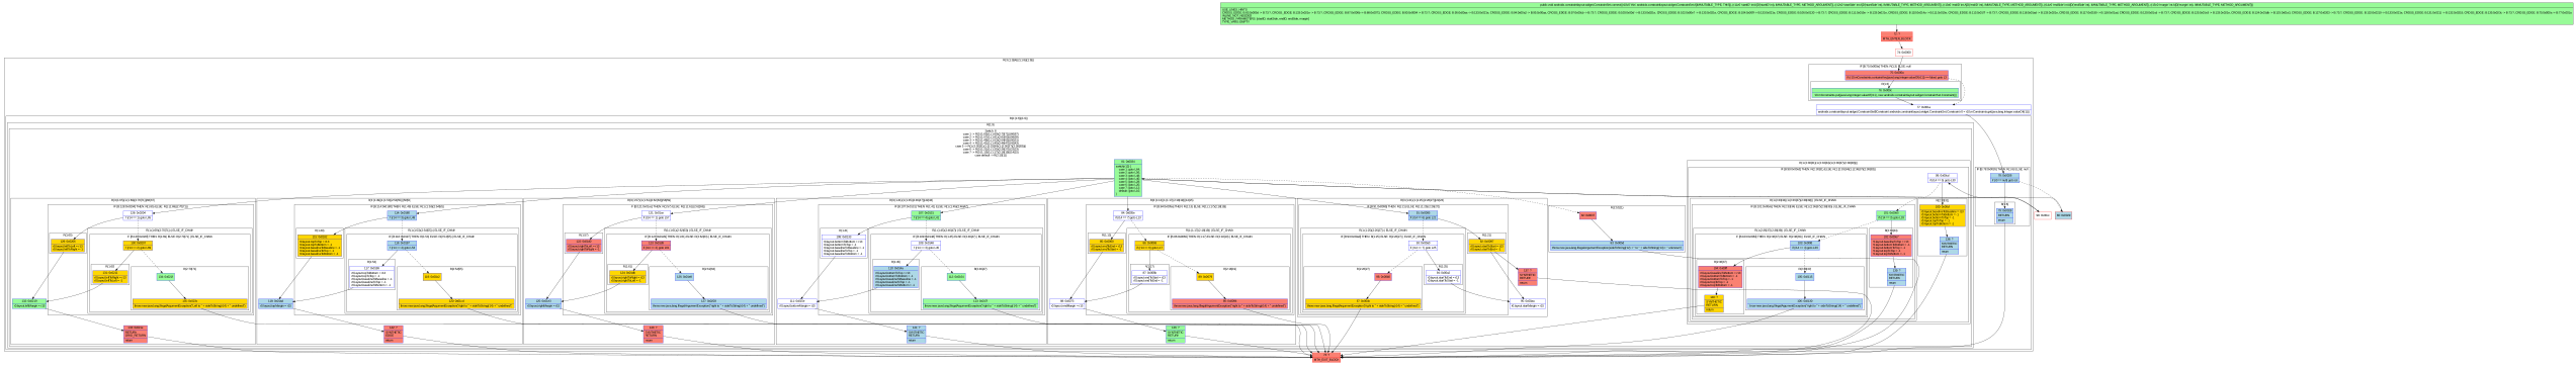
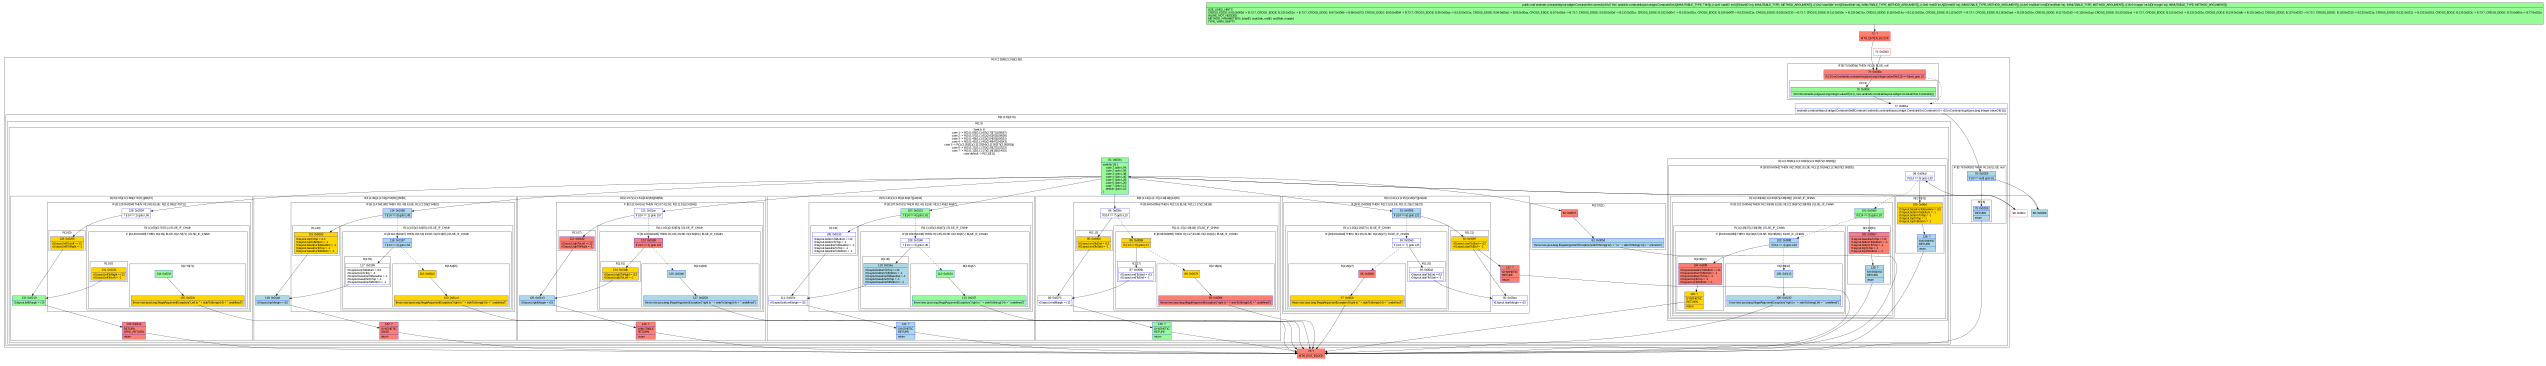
  digraph {
    fontname="Liberation Sans"
    node [color=blue fillcolor=lightblue fontname="Liberation Sans" shape=record style=filled]
    edge [fontname="Liberation Sans"]
    n1 [fillcolor=palegreen label="{76\:\ 0x000c|r10.mConstraints.put(java.lang.Integer.valueOf(r11), new androidx.constraintlayout.widget.ConstraintSet.Constraint())\l}"]
    n2 [fillcolor=salmon label="{75\:\ 0x000a|if (r10.mConstraints.containsKey(java.lang.Integer.valueOf(r11)) == false) goto L3\l}"]
    n3 [label="{79\:\ 0x0028|RETURN\l|return\l}"]
    n4 [label="{78\:\ 0x0026|if (r0 == null) goto L6\l}"]
    n5 [fillcolor=gold label="{129\:\ 0x0206|r0.layout.leftToLeft = r13\lr0.layout.leftToRight = \-1\l}"]
    n6 [fillcolor=gold label="{131\:\ 0x0211|r0.layout.leftToRight = r13\lr0.layout.leftToLeft = \-1\l}"]
    n7 [fillcolor=palegreen label="{134\:\ 0x021f}"]
    n8 [fillcolor=gold label="{135\:\ 0x023c|throw new java.lang.IllegalArgumentException(\"Left to \" + sideToString(r14) + \" undefined\")\l}"]
-   n9 [fillcolor=gold label="{130\:\ 0x020f|if (r14 == 2) goto L69\l}"]
    n10 [fillcolor=white label="{128\:\ 0x0204|if (r14 == 1) goto L65\l}"]
    n11 [fillcolor=palegreen label="{132\:\ 0x0219|r0.layout.leftMargin = r15\l}"]
    n12 [fillcolor=salmon label="{133\:\ 0x021e|RETURN\lORIG_RETURN\l|return\l}"]
    n13 [fillcolor=salmon label="{122\:\ 0x01d0|r0.layout.rightToLeft = r13\lr0.layout.rightToRight = \-1\l}"]
    n14 [fillcolor=gold label="{124\:\ 0x01db|r0.layout.rightToRight = r13\lr0.layout.rightToLeft = \-1\l}"]
    n15 [label="{126\:\ 0x01e8}"]
    n16 [label="{127\:\ 0x0203|throw new java.lang.IllegalArgumentException(\"right to \" + sideToString(r14) + \" undefined\")\l}"]
    n17 [fillcolor=salmon label="{123\:\ 0x01d9|if (r14 == 2) goto L61\l}"]
    n18 [fillcolor=white label="{121\:\ 0x01ce|if (r14 == 1) goto L57\l}"]
    n19 [label="{125\:\ 0x01e3|r0.layout.rightMargin = r15\l}"]
-   n20 [fillcolor=salmon label="{143\:\ ?|SYNTHETIC\lRETURN\l|return\l}"]
+   n20 [fillcolor=salmon label="{143\:\ ?|IMMUTABLE\lRETURN\l|return\l}"]
    n21 [fillcolor=gold label="{115\:\ 0x0182|r0.layout.topToTop = r13\lr0.layout.topToBottom = \-1\lr0.layout.baselineToBaseline = \-1\lr0.layout.baselineToTop = \-1\lr0.layout.baselineToBottom = \-1\l}"]
    n22 [fillcolor=white label="{117\:\ 0x0199|r0.layout.topToBottom = r13\lr0.layout.topToTop = \-1\lr0.layout.baselineToBaseline = \-1\lr0.layout.baselineToTop = \-1\lr0.layout.baselineToBottom = \-1\l}"]
    n23 [fillcolor=gold label="{119\:\ 0x01b2}"]
    n24 [fillcolor=gold label="{120\:\ 0x01cd|throw new java.lang.IllegalArgumentException(\"right to \" + sideToString(r14) + \" undefined\")\l}"]
    n25 [label="{116\:\ 0x0197|if (r14 == 4) goto L53\l}"]
    n26 [label="{114\:\ 0x0180|if (r14 == 3) goto L49\l}"]
    n27 [label="{118\:\ 0x01ad|r0.layout.topMargin = r15\l}"]
    n28 [fillcolor=salmon label="{142\:\ ?|SYNTHETIC\lEDGE\l|return\l}"]
    n29 [fillcolor=white label="{108\:\ 0x0133|r0.layout.bottomToBottom = r13\lr0.layout.bottomToTop = \-1\lr0.layout.baselineToBaseline = \-1\lr0.layout.baselineToTop = \-1\lr0.layout.baselineToBottom = \-1\l}"]
    n30 [label="{110\:\ 0x014a|r0.layout.bottomToTop = r13\lr0.layout.bottomToBottom = \-1\lr0.layout.baselineToBaseline = \-1\lr0.layout.baselineToTop = \-1\lr0.layout.baselineToBottom = \-1\l}"]
    n31 [fillcolor=palegreen label="{112\:\ 0x0164}"]
    n32 [fillcolor=palegreen label="{113\:\ 0x017f|throw new java.lang.IllegalArgumentException(\"right to \" + sideToString(r14) + \" undefined\")\l}"]
    n33 [fillcolor=white label="{109\:\ 0x0148|if (r14 == 3) goto L45\l}"]
    n34 [fillcolor=palegreen label="{107\:\ 0x0131|if (r14 == 4) goto L41\l}"]
    n35 [fillcolor=white label="{111\:\ 0x015e|r0.layout.bottomMargin = r15\l}"]
    n36 [label="{141\:\ ?|SYNTHETIC\lRETURN\l|return\l}"]
    n37 [fillcolor=salmon label="{102\:\ 0x00e7|r0.layout.baselineToTop = r13\lr0.layout.bottomToBottom = \-1\lr0.layout.bottomToTop = \-1\lr0.layout.topToTop = \-1\lr0.layout.topToBottom = \-1\l}"]
    n38 [label="{139\:\ ?|SYNTHETIC\lRETURN\l|return\l}"]
    n39 [fillcolor=salmon label="{104\:\ 0x00ff|r0.layout.baselineToBottom = r13\lr0.layout.bottomToBottom = \-1\lr0.layout.bottomToTop = \-1\lr0.layout.topToTop = \-1\lr0.layout.topToBottom = \-1\l}"]
    n40 [fillcolor=gold label="{140\:\ ?|SYNTHETIC\lRETURN\l|return\l}"]
    n41 [label="{105\:\ 0x0115}"]
    n42 [label="{106\:\ 0x0130|throw new java.lang.IllegalArgumentException(\"right to \" + sideToString(r14) + \" undefined\")\l}"]
    n43 [label="{103\:\ 0x00fd|if (r14 == 4) goto L36\l}"]
    n44 [fillcolor=palegreen label="{101\:\ 0x00e5|if (r14 == 3) goto L33\l}"]
    n45 [fillcolor=gold label="{100\:\ 0x00cf|r0.layout.baselineToBaseline = r13\lr0.layout.bottomToBottom = \-1\lr0.layout.bottomToTop = \-1\lr0.layout.topToTop = \-1\lr0.layout.topToBottom = \-1\l}"]
    n46 [label="{138\:\ ?|SYNTHETIC\lRETURN\l|return\l}"]
    n47 [fillcolor=white label="{99\:\ 0x00cd|if (r14 == 5) goto L30\l}"]
    n48 [fillcolor=gold label="{92\:\ 0x0097|r0.layout.startToStart = r13\lr0.layout.startToEnd = \-1\l}"]
    n49 [fillcolor=white label="{94\:\ 0x00a2|r0.layout.startToEnd = r13\lr0.layout.startToStart = \-1\l}"]
    n50 [fillcolor=salmon label="{96\:\ 0x00b0}"]
    n51 [fillcolor=gold label="{97\:\ 0x00cb|throw new java.lang.IllegalArgumentException(\"right to \" + sideToString(r14) + \" undefined\")\l}"]
    n52 [fillcolor=white label="{93\:\ 0x00a0|if (r14 == 7) goto L25\l}"]
    n53 [label="{91\:\ 0x0095|if (r14 == 6) goto L21\l}"]
    n54 [fillcolor=white label="{95\:\ 0x00aa|r0.layout.startMargin = r15\l}"]
    n55 [fillcolor=salmon label="{137\:\ ?|SYNTHETIC\lRETURN\l|return\l}"]
    n56 [fillcolor=gold label="{85\:\ 0x0060|r0.layout.endToEnd = r13\lr0.layout.endToStart = \-1\l}"]
    n57 [fillcolor=white label="{87\:\ 0x006b|r0.layout.endToStart = r13\lr0.layout.endToEnd = \-1\l}"]
    n58 [fillcolor=gold label="{89\:\ 0x0079}"]
    n59 [fillcolor=salmon label="{90\:\ 0x0094|throw new java.lang.IllegalArgumentException(\"right to \" + sideToString(r14) + \" undefined\")\l}"]
    n60 [fillcolor=gold label="{86\:\ 0x0069|if (r14 == 6) goto L17\l}"]
    n61 [fillcolor=white label="{84\:\ 0x005e|if (r14 == 7) goto L13\l}"]
    n62 [fillcolor=white label="{88\:\ 0x0073|r0.layout.endMargin = r15\l}"]
    n63 [fillcolor=palegreen label="{136\:\ ?|SYNTHETIC\lRETURN\l|return\l}"]
    n64 [fillcolor=salmon label="{82\:\ 0x0037}"]
    n65 [label="{83\:\ 0x005d|throw new java.lang.IllegalArgumentException(sideToString(r12) + \" to \" + sideToString(r14) + \" unknown\")\l}"]
    n66 [fillcolor=palegreen label="{81\:\ 0x0034|switch(r12) \{\l    case 1: goto L64;\l    case 2: goto L56;\l    case 3: goto L48;\l    case 4: goto L40;\l    case 5: goto L28;\l    case 6: goto L20;\l    case 7: goto L12;\l    default: goto L10;\l\}\l}"]
    n67 [fillcolor=white label="{77\:\ 0x001a|androidx.constraintlayout.widget.ConstraintSet$Constraint androidx.constraintlayout.widget.ConstraintSet.Constraint r0 = r10.mConstraints.get(java.lang.Integer.valueOf(r11))\l}"]
    n68 [color=red fillcolor=salmon label="{73\:\ ?|MTH_EXIT_BLOCK\l}"]
    n69 [color=red label="{80\:\ 0x0029}"]
    n70 [color=red fillcolor=white label="{98\:\ 0x00cc}"]
    n71 [color=red fillcolor=salmon label="{72\:\ ?|MTH_ENTER_BLOCK\l}"]
    n72 [color=red fillcolor=white label="{74\:\ 0x0000}"]
    n73 [fillcolor=palegreen label="{public void androidx.constraintlayout.widget.ConstraintSet.connect((r10v0 'this' androidx.constraintlayout.widget.ConstraintSet A[IMMUTABLE_TYPE, THIS]), (r11v0 'startID' int A[D('startID' int), IMMUTABLE_TYPE, METHOD_ARGUMENT]), (r12v0 'startSide' int A[D('startSide' int), IMMUTABLE_TYPE, METHOD_ARGUMENT]), (r13v0 'endID' int A[D('endID' int), IMMUTABLE_TYPE, METHOD_ARGUMENT]), (r14v0 'endSide' int A[D('endSide' int), IMMUTABLE_TYPE, METHOD_ARGUMENT]), (r15v0 'margin' int A[D('margin' int), IMMUTABLE_TYPE, METHOD_ARGUMENT]))  | USE_LINES_HINTS\lCROSS_EDGE: B:83:0x005d \-\> B:73:?, CROSS_EDGE: B:133:0x021e \-\> B:73:?, CROSS_EDGE: B:87:0x006b \-\> B:88:0x0073, CROSS_EDGE: B:90:0x0094 \-\> B:73:?, CROSS_EDGE: B:95:0x00aa \-\> B:133:0x021e, CROSS_EDGE: B:94:0x00a2 \-\> B:95:0x00aa, CROSS_EDGE: B:97:0x00cb \-\> B:73:?, CROSS_EDGE: B:100:0x00cf \-\> B:133:0x021e, CROSS_EDGE: B:102:0x00e7 \-\> B:133:0x021e, CROSS_EDGE: B:104:0x00ff \-\> B:133:0x021e, CROSS_EDGE: B:106:0x0130 \-\> B:73:?, CROSS_EDGE: B:111:0x015e \-\> B:133:0x021e, CROSS_EDGE: B:110:0x014a \-\> B:111:0x015e, CROSS_EDGE: B:113:0x017f \-\> B:73:?, CROSS_EDGE: B:118:0x01ad \-\> B:133:0x021e, CROSS_EDGE: B:117:0x0199 \-\> B:118:0x01ad, CROSS_EDGE: B:120:0x01cd \-\> B:73:?, CROSS_EDGE: B:125:0x01e3 \-\> B:133:0x021e, CROSS_EDGE: B:124:0x01db \-\> B:125:0x01e3, CROSS_EDGE: B:127:0x0203 \-\> B:73:?, CROSS_EDGE: B:132:0x0219 \-\> B:133:0x021e, CROSS_EDGE: B:131:0x0211 \-\> B:132:0x0219, CROSS_EDGE: B:135:0x023c \-\> B:73:?, CROSS_EDGE: B:75:0x000a \-\> B:77:0x001a\lINLINE_NOT_NEEDED\lMETHOD_PARAMETERS: [startID, startSide, endID, endSide, margin]\lTYPE_VARS: EMPTY\l}" color=""]
    subgraph cluster_1 {
      label="R(3:(1:3)|4|(2:(1:6)|(1:9)))"
      n67
      subgraph cluster_2 {
        label="IF [B:75:0x000a] THEN: R(1:3) ELSE: null"
        n2
        subgraph cluster_3 {
          label="R(1:3)"
          n1
        }
      }
      subgraph cluster_4 {
        label="R(2:(1:6)|(1:9))"
        subgraph cluster_5 {
          label="IF [B:78:0x0026] THEN: R(1:6) ELSE: null"
          n4
          subgraph cluster_6 {
            label="R(1:6)"
            n3
          }
        }
        subgraph cluster_7 {
          label="R(1:9)"
          subgraph cluster_8 {
            label="Switch: 8\n case 1 -> R(3:(1:65)(1:(1:69)(2:70|71))|66|67)\n case 2 -> R(3:(1:57)(1:(1:61)(2:62|63))|58|59)\n case 3 -> R(3:(1:49)(1:(1:53)(2:54|55))|50|51)\n case 4 -> R(3:(1:41)(1:(1:45)(2:46|47))|42|43)\n case 5 -> R(1:(2:30|31)(1:(2:33|34)(1:(2:36|37)(2:38|39))))\n case 6 -> R(3:(1:21)(1:(1:25)(2:26|27))|22|23)\n case 7 -> R(3:(1:13)(1:(1:17)(2:18|19))|14|15)\n case default -> R(2:10|11)"
            n66
            subgraph cluster_9 {
              label="R(3:(1:65)(1:(1:69)(2:70|71))|66|67)"
              n11
              n12
              subgraph cluster_10 {
                label="IF [B:128:0x0204] THEN: R(1:65) ELSE: R(1:(1:69)(2:70|71))"
                n10
                subgraph cluster_11 {
                  label="R(1:65)"
                  n5
                }
                subgraph cluster_12 {
                  label="R(1:(1:69)(2:70|71)) | ELSE_IF_CHAIN\l"
                  subgraph cluster_13 {
                    label="IF [B:130:0x020f] THEN: R(1:69) ELSE: R(2:70|71) | ELSE_IF_CHAIN\l"
-                   n9
                    subgraph cluster_14 {
                      label="R(1:69)"
                      n6
                    }
                    subgraph cluster_15 {
                      label="R(2:70|71)"
                      n7
                      n8
                    }
                  }
                }
              }
            }
            subgraph cluster_16 {
              label="R(3:(1:57)(1:(1:61)(2:62|63))|58|59)"
              n19
              n20
              subgraph cluster_17 {
                label="IF [B:121:0x01ce] THEN: R(1:57) ELSE: R(1:(1:61)(2:62|63))"
                n18
                subgraph cluster_18 {
                  label="R(1:57)"
                  n13
                }
                subgraph cluster_19 {
                  label="R(1:(1:61)(2:62|63)) | ELSE_IF_CHAIN\l"
                  subgraph cluster_20 {
                    label="IF [B:123:0x01d9] THEN: R(1:61) ELSE: R(2:62|63) | ELSE_IF_CHAIN\l"
                    n17
                    subgraph cluster_21 {
                      label="R(1:61)"
                      n14
                    }
                    subgraph cluster_22 {
                      label="R(2:62|63)"
                      n15
                      n16
                    }
                  }
                }
              }
            }
            subgraph cluster_23 {
              label="R(3:(1:49)(1:(1:53)(2:54|55))|50|51)"
              n27
              n28
              subgraph cluster_24 {
                label="IF [B:114:0x0180] THEN: R(1:49) ELSE: R(1:(1:53)(2:54|55))"
                n26
                subgraph cluster_25 {
                  label="R(1:49)"
                  n21
                }
                subgraph cluster_26 {
                  label="R(1:(1:53)(2:54|55)) | ELSE_IF_CHAIN\l"
                  subgraph cluster_27 {
                    label="IF [B:116:0x0197] THEN: R(1:53) ELSE: R(2:54|55) | ELSE_IF_CHAIN\l"
                    n25
                    subgraph cluster_28 {
                      label="R(1:53)"
                      n22
                    }
                    subgraph cluster_29 {
                      label="R(2:54|55)"
                      n23
                      n24
                    }
                  }
                }
              }
            }
            subgraph cluster_30 {
              label="R(3:(1:41)(1:(1:45)(2:46|47))|42|43)"
              n35
              n36
              subgraph cluster_31 {
                label="IF [B:107:0x0131] THEN: R(1:41) ELSE: R(1:(1:45)(2:46|47))"
                n34
                subgraph cluster_32 {
                  label="R(1:41)"
                  n29
                }
                subgraph cluster_33 {
                  label="R(1:(1:45)(2:46|47)) | ELSE_IF_CHAIN\l"
                  subgraph cluster_34 {
                    label="IF [B:109:0x0148] THEN: R(1:45) ELSE: R(2:46|47) | ELSE_IF_CHAIN\l"
                    n33
                    subgraph cluster_35 {
                      label="R(1:45)"
                      n30
                    }
                    subgraph cluster_36 {
                      label="R(2:46|47)"
                      n31
                      n32
                    }
                  }
                }
              }
            }
            subgraph cluster_37 {
              label="R(1:(2:30|31)(1:(2:33|34)(1:(2:36|37)(2:38|39))))"
              subgraph cluster_38 {
                label="IF [B:99:0x00cd] THEN: R(2:30|31) ELSE: R(1:(2:33|34)(1:(2:36|37)(2:38|39)))"
                n47
                subgraph cluster_39 {
                  label="R(1:(2:33|34)(1:(2:36|37)(2:38|39))) | ELSE_IF_CHAIN\l"
                  subgraph cluster_40 {
                    label="IF [B:101:0x00e5] THEN: R(2:33|34) ELSE: R(1:(2:36|37)(2:38|39)) | ELSE_IF_CHAIN\l"
                    n44
                    subgraph cluster_41 {
                      label="R(2:33|34)"
                      n37
                      n38
                    }
                    subgraph cluster_42 {
                      label="R(1:(2:36|37)(2:38|39)) | ELSE_IF_CHAIN\l"
                      subgraph cluster_43 {
                        label="IF [B:103:0x00fd] THEN: R(2:36|37) ELSE: R(2:38|39) | ELSE_IF_CHAIN\l"
                        n43
                        subgraph cluster_44 {
                          label="R(2:36|37)"
                          n39
                          n40
                        }
                        subgraph cluster_45 {
                          label="R(2:38|39)"
                          n41
                          n42
                        }
                      }
                    }
                  }
                }
                subgraph cluster_46 {
                  label="R(2:30|31)"
                  n45
                  n46
                }
              }
            }
            subgraph cluster_47 {
              label="R(3:(1:21)(1:(1:25)(2:26|27))|22|23)"
              n54
              n55
              subgraph cluster_48 {
                label="IF [B:91:0x0095] THEN: R(1:21) ELSE: R(1:(1:25)(2:26|27))"
                n53
                subgraph cluster_49 {
                  label="R(1:21)"
                  n48
                }
                subgraph cluster_50 {
                  label="R(1:(1:25)(2:26|27)) | ELSE_IF_CHAIN\l"
                  subgraph cluster_51 {
                    label="IF [B:93:0x00a0] THEN: R(1:25) ELSE: R(2:26|27) | ELSE_IF_CHAIN\l"
                    n52
                    subgraph cluster_52 {
                      label="R(1:25)"
                      n49
                    }
                    subgraph cluster_53 {
                      label="R(2:26|27)"
                      n50
                      n51
                    }
                  }
                }
              }
            }
            subgraph cluster_54 {
              label="R(3:(1:13)(1:(1:17)(2:18|19))|14|15)"
              n62
              n63
              subgraph cluster_55 {
                label="IF [B:84:0x005e] THEN: R(1:13) ELSE: R(1:(1:17)(2:18|19))"
                n61
                subgraph cluster_56 {
                  label="R(1:13)"
                  n56
                }
                subgraph cluster_57 {
                  label="R(1:(1:17)(2:18|19)) | ELSE_IF_CHAIN\l"
                  subgraph cluster_58 {
                    label="IF [B:86:0x0069] THEN: R(1:17) ELSE: R(2:18|19) | ELSE_IF_CHAIN\l"
                    n60
                    subgraph cluster_59 {
                      label="R(1:17)"
                      n57
                    }
                    subgraph cluster_60 {
                      label="R(2:18|19)"
                      n58
                      n59
                    }
                  }
                }
              }
            }
            subgraph cluster_61 {
              label="R(2:10|11)"
              n64
              n65
            }
          }
        }
      }
    }
    n1 -> n67
    n2 -> n1
    n2 -> n67 [style=dashed]
    n3 -> n68
    n4 -> n3
-   n4 -> n69 [style=dashed]
+   n4 -> n69 [style=solid]
    n5 -> n11
    n6 -> n11
    n7 -> n8
    n8 -> n68
-   n9 -> n6
-   n9 -> n7 [style=dashed]
    n10 -> n5
-   n10 -> n9 [style=dashed]
    n11 -> n12
    n12 -> n68
    n13 -> n19
    n14 -> n19
    n15 -> n16
    n16 -> n68
    n17 -> n14
    n17 -> n15 [style=dashed]
    n18 -> n13
    n18 -> n17 [style=dashed]
    n19 -> n20
    n20 -> n68
    n21 -> n27
    n22 -> n27
    n23 -> n24
    n24 -> n68
    n25 -> n22
    n25 -> n23 [style=dashed]
    n26 -> n21
    n26 -> n25 [style=dashed]
    n27 -> n28
    n28 -> n68
    n29 -> n35
    n30 -> n35
    n31 -> n32
    n32 -> n68
    n33 -> n30
    n33 -> n31 [style=dashed]
    n34 -> n29
    n34 -> n33 [style=dashed]
    n35 -> n36
    n36 -> n68
    n37 -> n38
    n38 -> n68
    n39 -> n40
    n40 -> n68
    n41 -> n42
    n42 -> n68
    n43 -> n39
    n43 -> n41 [style=dashed]
    n44 -> n37
    n44 -> n43 [style=dashed]
    n45 -> n46
    n46 -> n68
    n47 -> n44 [style=dashed]
    n47 -> n45
    n48 -> n54
    n48 -> n55
    n49 -> n54
    n50 -> n51
    n51 -> n68
    n52 -> n49
    n52 -> n50 [style=dashed]
    n53 -> n48
    n53 -> n52 [style=dashed]
    n55 -> n68
    n56 -> n62
    n57 -> n62
    n58 -> n59
    n59 -> n68
    n60 -> n57
    n60 -> n58 [style=dashed]
    n61 -> n56
    n61 -> n60 [style=dashed]
    n62 -> n63
    n63 -> n68
    n64 -> n65
    n65 -> n68
    n66 -> n10
    n66 -> n18
    n66 -> n26
    n66 -> n34
    n66 -> n53
    n66 -> n61
-   n66 -> n64 [style=dashed]
+   n66 -> n64
    n66 -> n70
    n67 -> n4
    n69 -> n66
    n70 -> n47
-   n71 -> n72
+   n71 -> n2
    n72 -> n2
    n73 -> n71
  }
